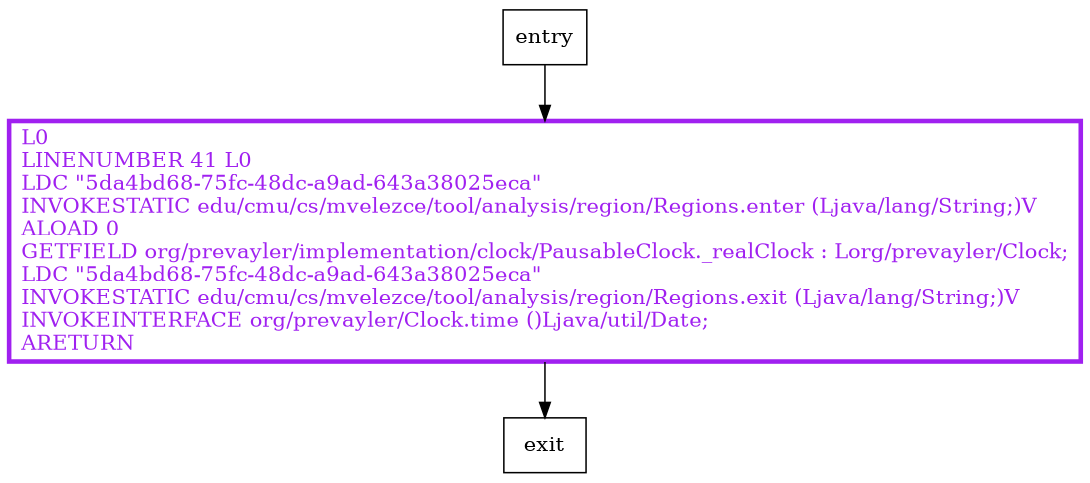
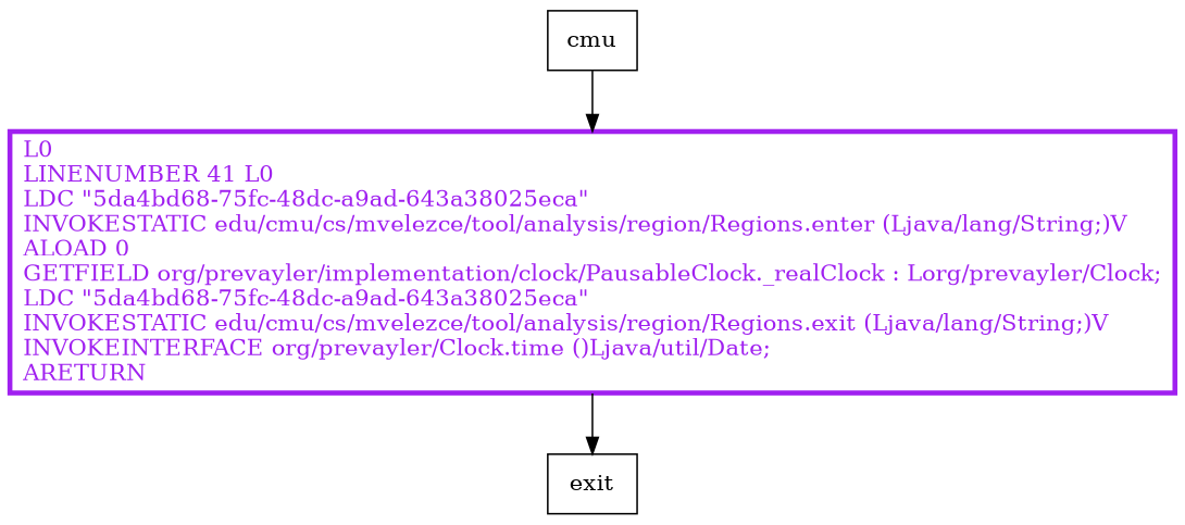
  digraph {
    node [shape=record]
    n1 [color=purple fontcolor=purple label="L0\lLINENUMBER 41 L0\lLDC \"5da4bd68-75fc-48dc-a9ad-643a38025eca\"\lINVOKESTATIC edu/cmu/cs/mvelezce/tool/analysis/region/Regions.enter (Ljava/lang/String;)V\lALOAD 0\lGETFIELD org/prevayler/implementation/clock/PausableClock._realClock : Lorg/prevayler/Clock;\lLDC \"5da4bd68-75fc-48dc-a9ad-643a38025eca\"\lINVOKESTATIC edu/cmu/cs/mvelezce/tool/analysis/region/Regions.exit (Ljava/lang/String;)V\lINVOKEINTERFACE org/prevayler/Clock.time ()Ljava/util/Date;\lARETURN\l" penwidth=3]
    exit
-   entry
+   entry [label=cmu]
    n1 -> exit
    entry -> n1
  }
